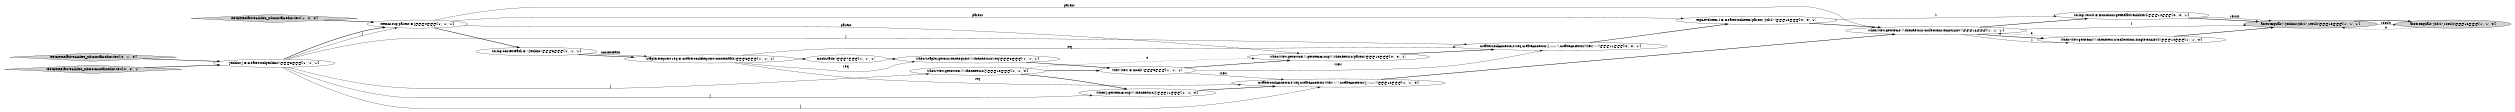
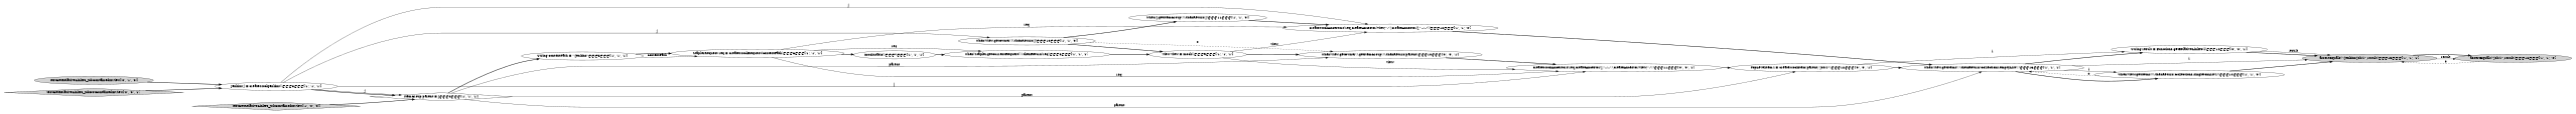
  digraph {
    rankdir=LR
    node [fillcolor=white shape=ellipse style=filled]
    edge [style=bold]
    n1 [label="String result = Functions.getRelativeLinkTo(i)@@@14@@@['0', '0', '1']"]
    n2 [fillcolor=lightgray label="assertEquals(\"/jenkins/job/i/\",result)@@@15@@@['1', '1', '1']"]
    n3 [fillcolor=lightgray label="assertEquals(\"job/i/\",result)@@@16@@@['1', '1', '0']"]
    n4 [label="when(j.getItemGroup()).thenReturn(j)@@@11@@@['1', '1', '0']"]
    n5 [label="createMockAncestors(req,createAncestor(view,\".\"),createAncestor(j,\"../..\"))@@@12@@@['1', '1', '0']"]
    n6 [label="when(view.getItems()).thenReturn(Collections.emptyList())@@@13@@@['1', '1', '1']"]
    n7 [label="View view = mock()@@@9@@@['1', '1', '1']"]
    n8 [label="when(view.getOwner().getItemGroup()).thenReturn(parent)@@@10@@@['0', '0', '1']"]
    n9 [label="createMockAncestors(req,createAncestor(j,\"../..\"),createAncestor(view,\".\"))@@@11@@@['0', '0', '1']"]
    n10 [label="when(view.getOwner()).thenReturn(j)@@@10@@@['1', '1', '0']"]
    n11 [label="TopLevelItem i = createMockItem(parent,\"job/i/\")@@@12@@@['0', '0', '1']"]
    n12 [label="String contextPath = \"/jenkins\"@@@5@@@['1', '1', '1']"]
    n13 [label="StaplerRequest req = createMockRequest(contextPath)@@@6@@@['1', '1', '1']"]
    n14 [label="mockStatic()@@@7@@@['1', '1', '1']"]
    n15 [label="when(Stapler.getCurrentRequest()).thenReturn(req)@@@8@@@['1', '1', '1']"]
    n16 [fillcolor=lightgray label="testGetRelativeLinkTo_JobContainedInView['1', '0', '0']" shape=diamond]
-   n17 [label="ItemGroup parent = j@@@4@@@['1', '1', '1']"]
+   n17 [label="ItemGroup parent = j@@@4@@@['1', '1', '1']" shape=diamond]
    n18 [label="Jenkins j = createMockJenkins()@@@3@@@['1', '1', '1']"]
    n19 [label="when(view.getItems()).thenReturn(Collections.singletonList(i))@@@14@@@['1', '1', '0']"]
-   n20 [fillcolor=lightgray label="testGetRelativeLinkTo_JobContainedInView['0', '1', '0']" shape=diamond]
+   n20 [fillcolor=lightgray label="testGetRelativeLinkTo_JobContainedInView['0', '1', '0']"]
    n21 [fillcolor=lightgray label="testGetRelativeLinkTo_JobNotContainedInView['0', '0', '1']" shape=diamond]
    n1 -> n2 [label=result style=solid]
    n1 -> n2
    n2 -> n3
    n2 -> n3 [label=result style=solid]
    n3 -> n2 [label=0 style=dashed]
    n4 -> n5
    n5 -> n6
    n6 -> n1
    n6 -> n2 [label=i style=solid]
    n6 -> n19
    n6 -> n19 [label=i style=solid]
    n7 -> n5 [label=view style=solid]
    n7 -> n8
    n7 -> n9 [label=view style=solid]
    n8 -> n9
    n9 -> n11
    n10 -> n4
    n10 -> n7
    n10 -> n8 [label=0 style=dashed]
    n11 -> n1 [label=i style=solid]
    n11 -> n6
    n12 -> n13 [label=contextPath style=solid]
    n12 -> n13
    n13 -> n5 [label=req style=solid]
    n13 -> n9 [label=req style=solid]
    n13 -> n14
    n13 -> n15 [label=req style=solid]
    n14 -> n15
    n15 -> n7
    n16 -> n17
    n17 -> n6 [label=parent style=solid]
    n17 -> n8 [label=parent style=solid]
    n17 -> n11 [label=parent style=solid]
    n17 -> n12
-   n18 -> n4 [label=j style=solid]
    n18 -> n5 [label=j style=solid]
    n18 -> n9 [label=j style=solid]
    n18 -> n10 [label=j style=solid]
    n18 -> n17 [label=j style=solid]
    n18 -> n17
    n19 -> n2
    n19 -> n6 [label=0 style=dashed]
    n20 -> n18
    n21 -> n18
  }
